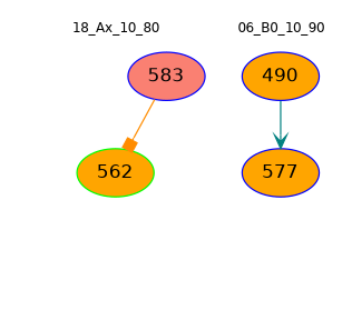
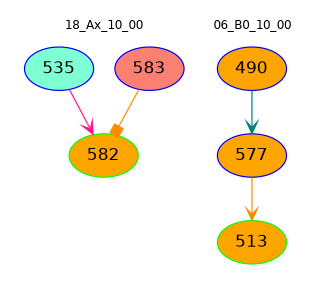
  digraph {
    fontname="DejaVu Sans"
    node [color=blue fillcolor=orange fontname="DejaVu Sans" style=filled]
    edge [arrowhead=vee color=darkorange fontname="DejaVu Sans"]
    n1 [fillcolor=salmon label=583]
-   n3 [color=green label=562]
+   n2 [fillcolor=aquamarine label=535]
+   n3 [color=green label=582]
    n4 [label=490]
    n5 [label=577]
+   n6 [color=green label=513]
    subgraph cluster_1 {
      color=white
      fontsize=10
-     label="18_Ax_10_80"
+     label="18_Ax_10_00"
      n1
+     n2
      n3
    }
    subgraph cluster_2 {
      color=white
      fontsize=10
-     label="06_B0_10_90"
+     label="06_B0_10_00"
      n4
      n5
+     n6
    }
    n1 -> n3 [arrowhead=box]
+   n2 -> n3 [color=deeppink]
    n4 -> n5 [color=teal]
+   n5 -> n6
  }
